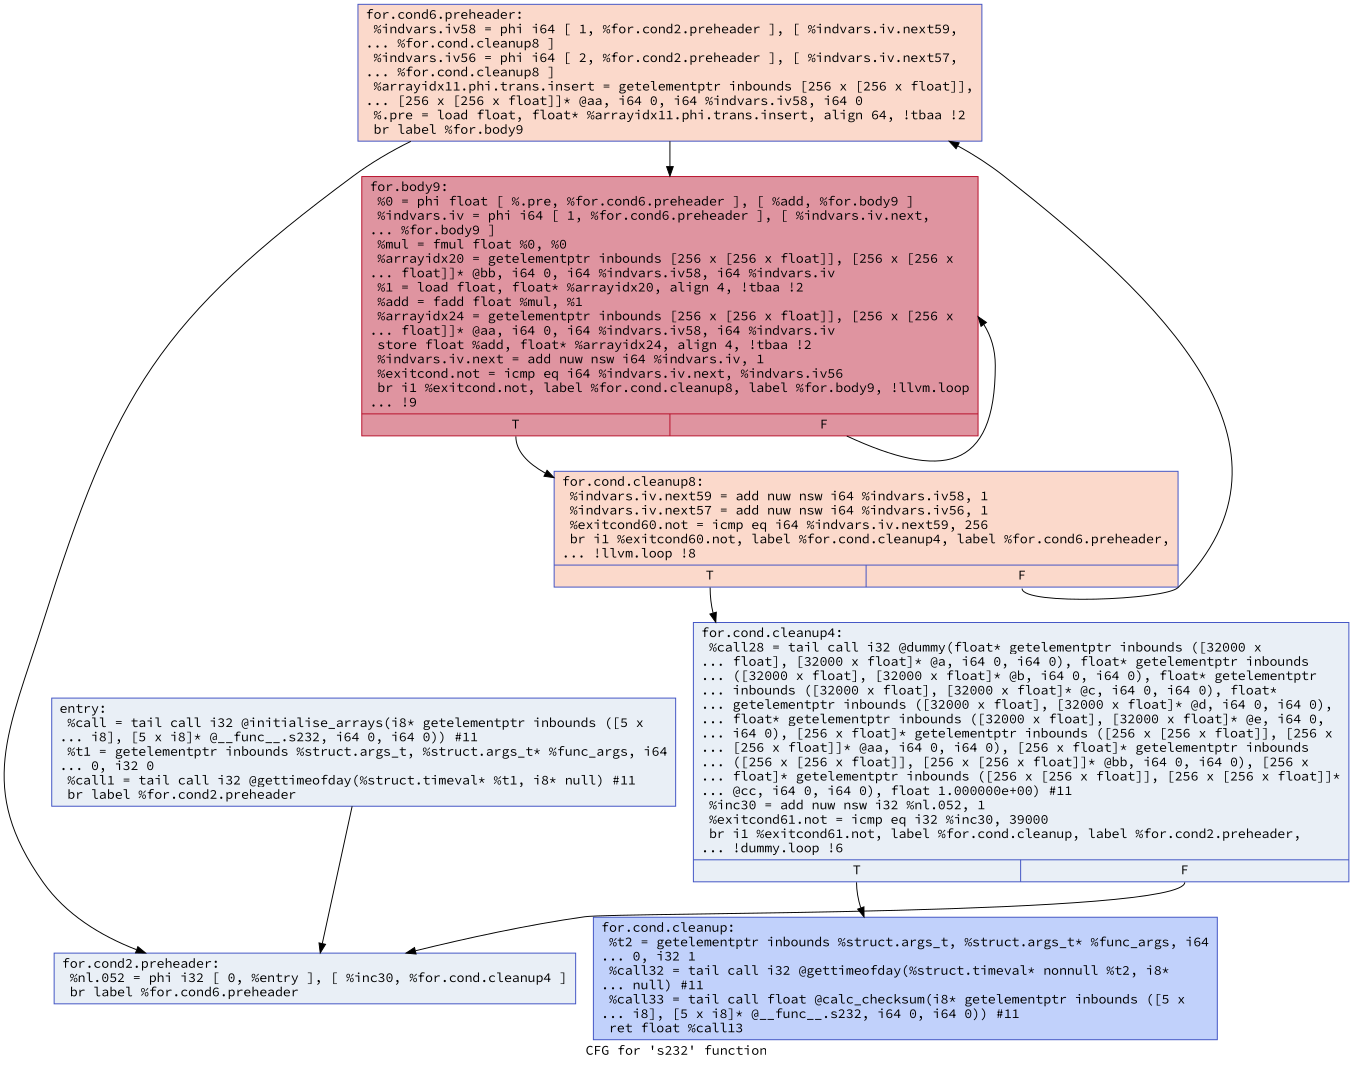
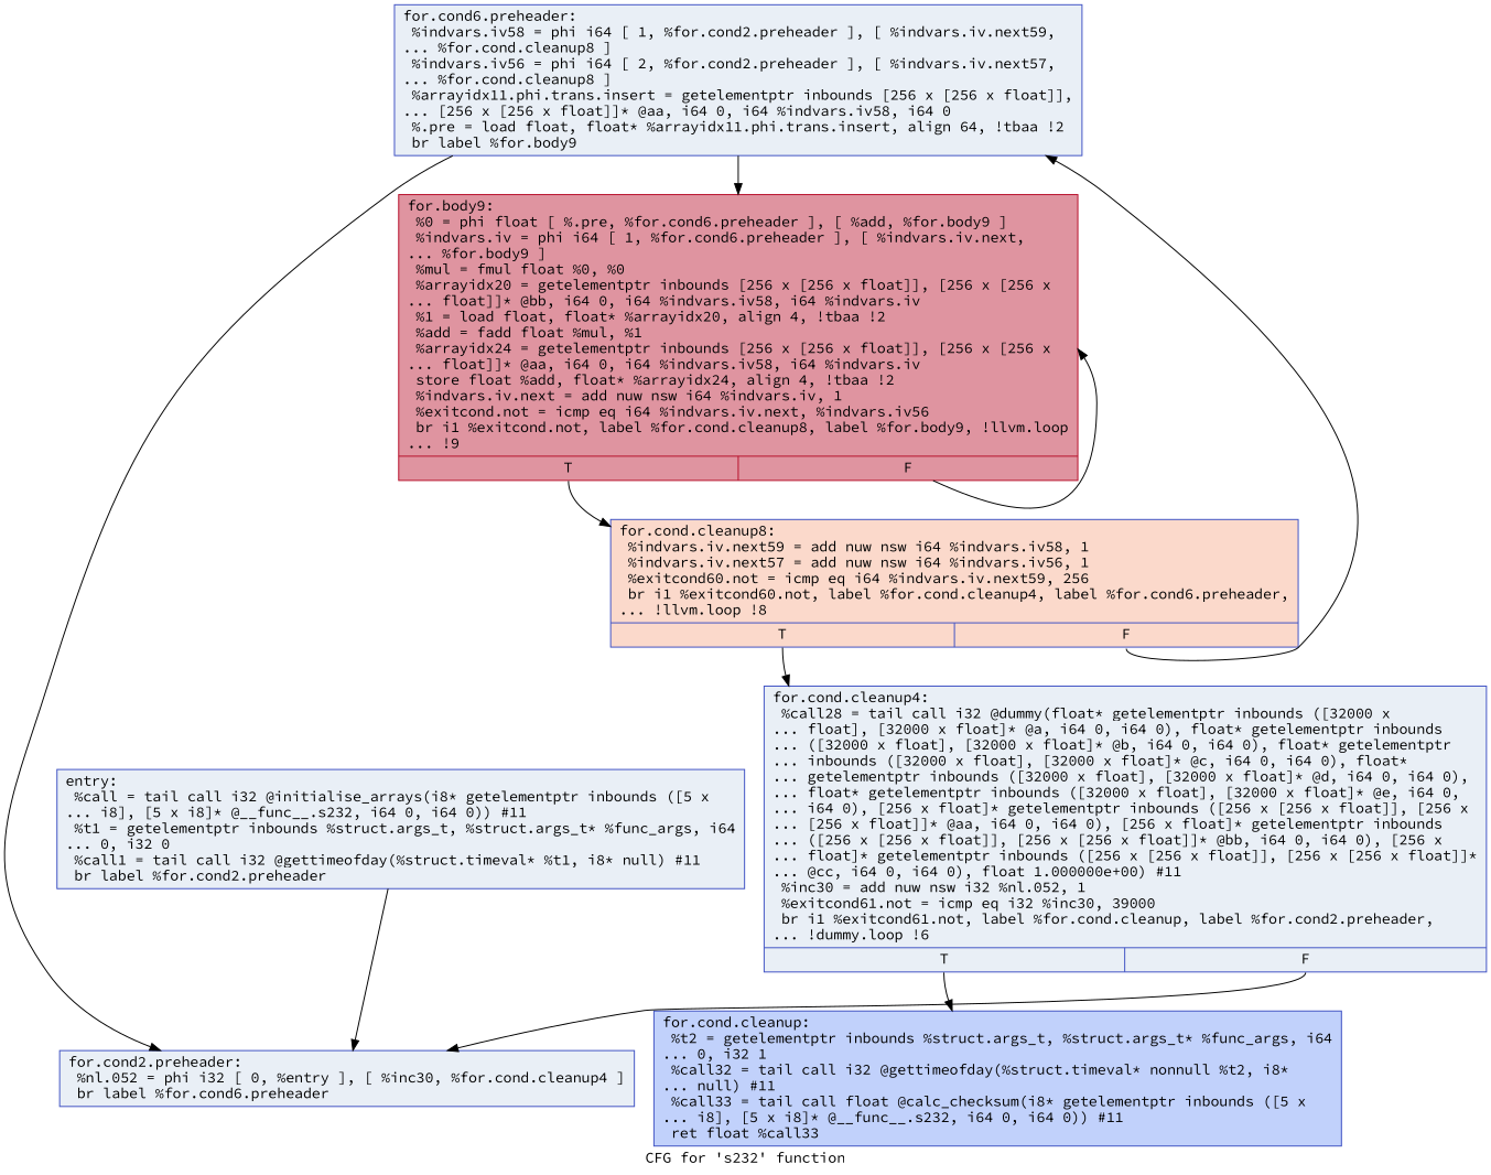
  digraph {
    fontname="Source Code Pro"
    label="CFG for 's232' function"
    node [color="#3d50c3ff" fillcolor="#cedaeb70" fontname="Source Code Pro" shape=record style=filled]
    edge [fontname="Source Code Pro"]
    n1 [label="{entry:\l  %call = tail call i32 @initialise_arrays(i8* getelementptr inbounds ([5 x\l... i8], [5 x i8]* @__func__.s232, i64 0, i64 0)) #11\l  %t1 = getelementptr inbounds %struct.args_t, %struct.args_t* %func_args, i64\l... 0, i32 0\l  %call1 = tail call i32 @gettimeofday(%struct.timeval* %t1, i8* null) #11\l  br label %for.cond2.preheader\l}"]
    n2 [label="{for.cond2.preheader:                              \l  %nl.052 = phi i32 [ 0, %entry ], [ %inc30, %for.cond.cleanup4 ]\l  br label %for.cond6.preheader\l}"]
-   n3 [fillcolor="#f7a88970" label="{for.cond6.preheader:                              \l  %indvars.iv58 = phi i64 [ 1, %for.cond2.preheader ], [ %indvars.iv.next59,\l... %for.cond.cleanup8 ]\l  %indvars.iv56 = phi i64 [ 2, %for.cond2.preheader ], [ %indvars.iv.next57,\l... %for.cond.cleanup8 ]\l  %arrayidx11.phi.trans.insert = getelementptr inbounds [256 x [256 x float]],\l... [256 x [256 x float]]* @aa, i64 0, i64 %indvars.iv58, i64 0\l  %.pre = load float, float* %arrayidx11.phi.trans.insert, align 64, !tbaa !2\l  br label %for.body9\l}"]
+   n3 [label="{for.cond6.preheader:                              \l  %indvars.iv58 = phi i64 [ 1, %for.cond2.preheader ], [ %indvars.iv.next59,\l... %for.cond.cleanup8 ]\l  %indvars.iv56 = phi i64 [ 2, %for.cond2.preheader ], [ %indvars.iv.next57,\l... %for.cond.cleanup8 ]\l  %arrayidx11.phi.trans.insert = getelementptr inbounds [256 x [256 x float]],\l... [256 x [256 x float]]* @aa, i64 0, i64 %indvars.iv58, i64 0\l  %.pre = load float, float* %arrayidx11.phi.trans.insert, align 64, !tbaa !2\l  br label %for.body9\l}"]
    n4 [color="#b70d28ff" fillcolor="#b70d2870" label="{for.body9:                                        \l  %0 = phi float [ %.pre, %for.cond6.preheader ], [ %add, %for.body9 ]\l  %indvars.iv = phi i64 [ 1, %for.cond6.preheader ], [ %indvars.iv.next,\l... %for.body9 ]\l  %mul = fmul float %0, %0\l  %arrayidx20 = getelementptr inbounds [256 x [256 x float]], [256 x [256 x\l... float]]* @bb, i64 0, i64 %indvars.iv58, i64 %indvars.iv\l  %1 = load float, float* %arrayidx20, align 4, !tbaa !2\l  %add = fadd float %mul, %1\l  %arrayidx24 = getelementptr inbounds [256 x [256 x float]], [256 x [256 x\l... float]]* @aa, i64 0, i64 %indvars.iv58, i64 %indvars.iv\l  store float %add, float* %arrayidx24, align 4, !tbaa !2\l  %indvars.iv.next = add nuw nsw i64 %indvars.iv, 1\l  %exitcond.not = icmp eq i64 %indvars.iv.next, %indvars.iv56\l  br i1 %exitcond.not, label %for.cond.cleanup8, label %for.body9, !llvm.loop\l... !9\l|{<s0>T|<s1>F}}"]
    n5 [fillcolor="#f7a88970" label="{for.cond.cleanup8:                                \l  %indvars.iv.next59 = add nuw nsw i64 %indvars.iv58, 1\l  %indvars.iv.next57 = add nuw nsw i64 %indvars.iv56, 1\l  %exitcond60.not = icmp eq i64 %indvars.iv.next59, 256\l  br i1 %exitcond60.not, label %for.cond.cleanup4, label %for.cond6.preheader,\l... !llvm.loop !8\l|{<s0>T|<s1>F}}"]
-   n6 [fillcolor="#7396f570" label="{for.cond.cleanup:                                 \l  %t2 = getelementptr inbounds %struct.args_t, %struct.args_t* %func_args, i64\l... 0, i32 1\l  %call32 = tail call i32 @gettimeofday(%struct.timeval* nonnull %t2, i8*\l... null) #11\l  %call33 = tail call float @calc_checksum(i8* getelementptr inbounds ([5 x\l... i8], [5 x i8]* @__func__.s232, i64 0, i64 0)) #11\l  ret float %call13\l}"]
+   n6 [fillcolor="#7396f570" label="{for.cond.cleanup:                                 \l  %t2 = getelementptr inbounds %struct.args_t, %struct.args_t* %func_args, i64\l... 0, i32 1\l  %call32 = tail call i32 @gettimeofday(%struct.timeval* nonnull %t2, i8*\l... null) #11\l  %call33 = tail call float @calc_checksum(i8* getelementptr inbounds ([5 x\l... i8], [5 x i8]* @__func__.s232, i64 0, i64 0)) #11\l  ret float %call33\l}"]
    n7 [label="{for.cond.cleanup4:                                \l  %call28 = tail call i32 @dummy(float* getelementptr inbounds ([32000 x\l... float], [32000 x float]* @a, i64 0, i64 0), float* getelementptr inbounds\l... ([32000 x float], [32000 x float]* @b, i64 0, i64 0), float* getelementptr\l... inbounds ([32000 x float], [32000 x float]* @c, i64 0, i64 0), float*\l... getelementptr inbounds ([32000 x float], [32000 x float]* @d, i64 0, i64 0),\l... float* getelementptr inbounds ([32000 x float], [32000 x float]* @e, i64 0,\l... i64 0), [256 x float]* getelementptr inbounds ([256 x [256 x float]], [256 x\l... [256 x float]]* @aa, i64 0, i64 0), [256 x float]* getelementptr inbounds\l... ([256 x [256 x float]], [256 x [256 x float]]* @bb, i64 0, i64 0), [256 x\l... float]* getelementptr inbounds ([256 x [256 x float]], [256 x [256 x float]]*\l... @cc, i64 0, i64 0), float 1.000000e+00) #11\l  %inc30 = add nuw nsw i32 %nl.052, 1\l  %exitcond61.not = icmp eq i32 %inc30, 39000\l  br i1 %exitcond61.not, label %for.cond.cleanup, label %for.cond2.preheader,\l... !dummy.loop !6\l|{<s0>T|<s1>F}}"]
    n1 -> n2
    n3 -> n2
    n3 -> n4
    n4 -> n4 [tailport=s1]
    n4 -> n5 [tailport=s0]
    n5 -> n3 [tailport=s1]
    n5 -> n7 [tailport=s0]
    n7 -> n2 [tailport=s1]
    n7 -> n6 [tailport=s0]
  }
